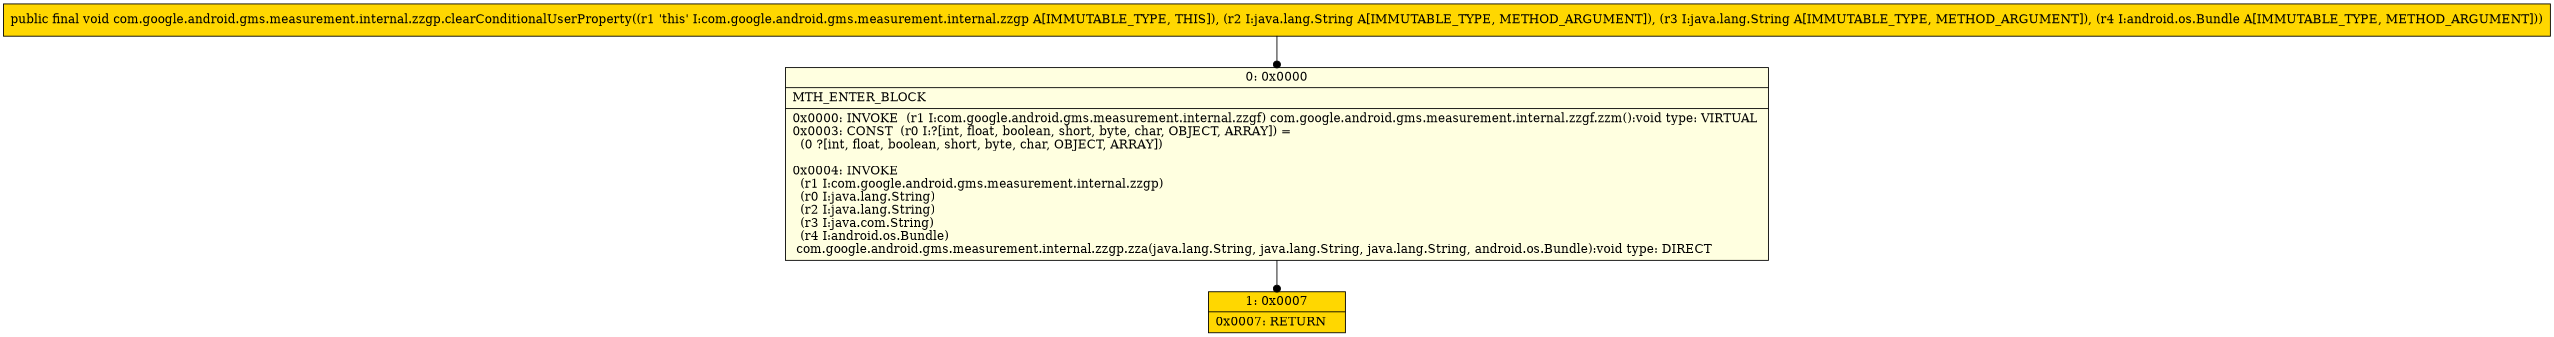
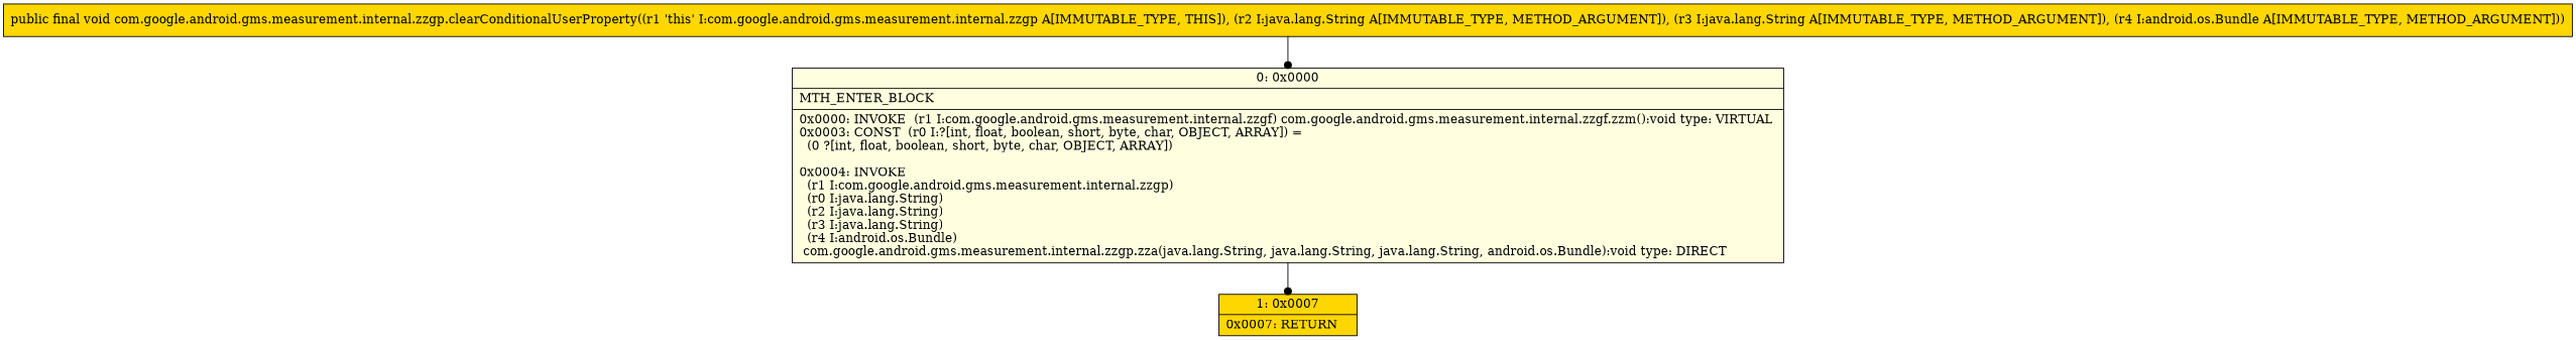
  digraph {
    node [shape=record style=filled fillcolor=gold]
    edge [arrowhead=dot]
-   n1 [label="{0\:\ 0x0000|MTH_ENTER_BLOCK\l|0x0000: INVOKE  (r1 I:com.google.android.gms.measurement.internal.zzgf) com.google.android.gms.measurement.internal.zzgf.zzm():void type: VIRTUAL \l0x0003: CONST  (r0 I:?[int, float, boolean, short, byte, char, OBJECT, ARRAY]) = \l  (0 ?[int, float, boolean, short, byte, char, OBJECT, ARRAY])\l \l0x0004: INVOKE  \l  (r1 I:com.google.android.gms.measurement.internal.zzgp)\l  (r0 I:java.lang.String)\l  (r2 I:java.lang.String)\l  (r3 I:java.com.String)\l  (r4 I:android.os.Bundle)\l com.google.android.gms.measurement.internal.zzgp.zza(java.lang.String, java.lang.String, java.lang.String, android.os.Bundle):void type: DIRECT \l}" fillcolor=lightyellow]
+   n1 [label="{0\:\ 0x0000|MTH_ENTER_BLOCK\l|0x0000: INVOKE  (r1 I:com.google.android.gms.measurement.internal.zzgf) com.google.android.gms.measurement.internal.zzgf.zzm():void type: VIRTUAL \l0x0003: CONST  (r0 I:?[int, float, boolean, short, byte, char, OBJECT, ARRAY]) = \l  (0 ?[int, float, boolean, short, byte, char, OBJECT, ARRAY])\l \l0x0004: INVOKE  \l  (r1 I:com.google.android.gms.measurement.internal.zzgp)\l  (r0 I:java.lang.String)\l  (r2 I:java.lang.String)\l  (r3 I:java.lang.String)\l  (r4 I:android.os.Bundle)\l com.google.android.gms.measurement.internal.zzgp.zza(java.lang.String, java.lang.String, java.lang.String, android.os.Bundle):void type: DIRECT \l}" fillcolor=lightyellow]
    n2 [label="{1\:\ 0x0007|0x0007: RETURN   \l}"]
    n3 [label="{public final void com.google.android.gms.measurement.internal.zzgp.clearConditionalUserProperty((r1 'this' I:com.google.android.gms.measurement.internal.zzgp A[IMMUTABLE_TYPE, THIS]), (r2 I:java.lang.String A[IMMUTABLE_TYPE, METHOD_ARGUMENT]), (r3 I:java.lang.String A[IMMUTABLE_TYPE, METHOD_ARGUMENT]), (r4 I:android.os.Bundle A[IMMUTABLE_TYPE, METHOD_ARGUMENT])) }"]
    n1 -> n2
    n3 -> n1
  }
